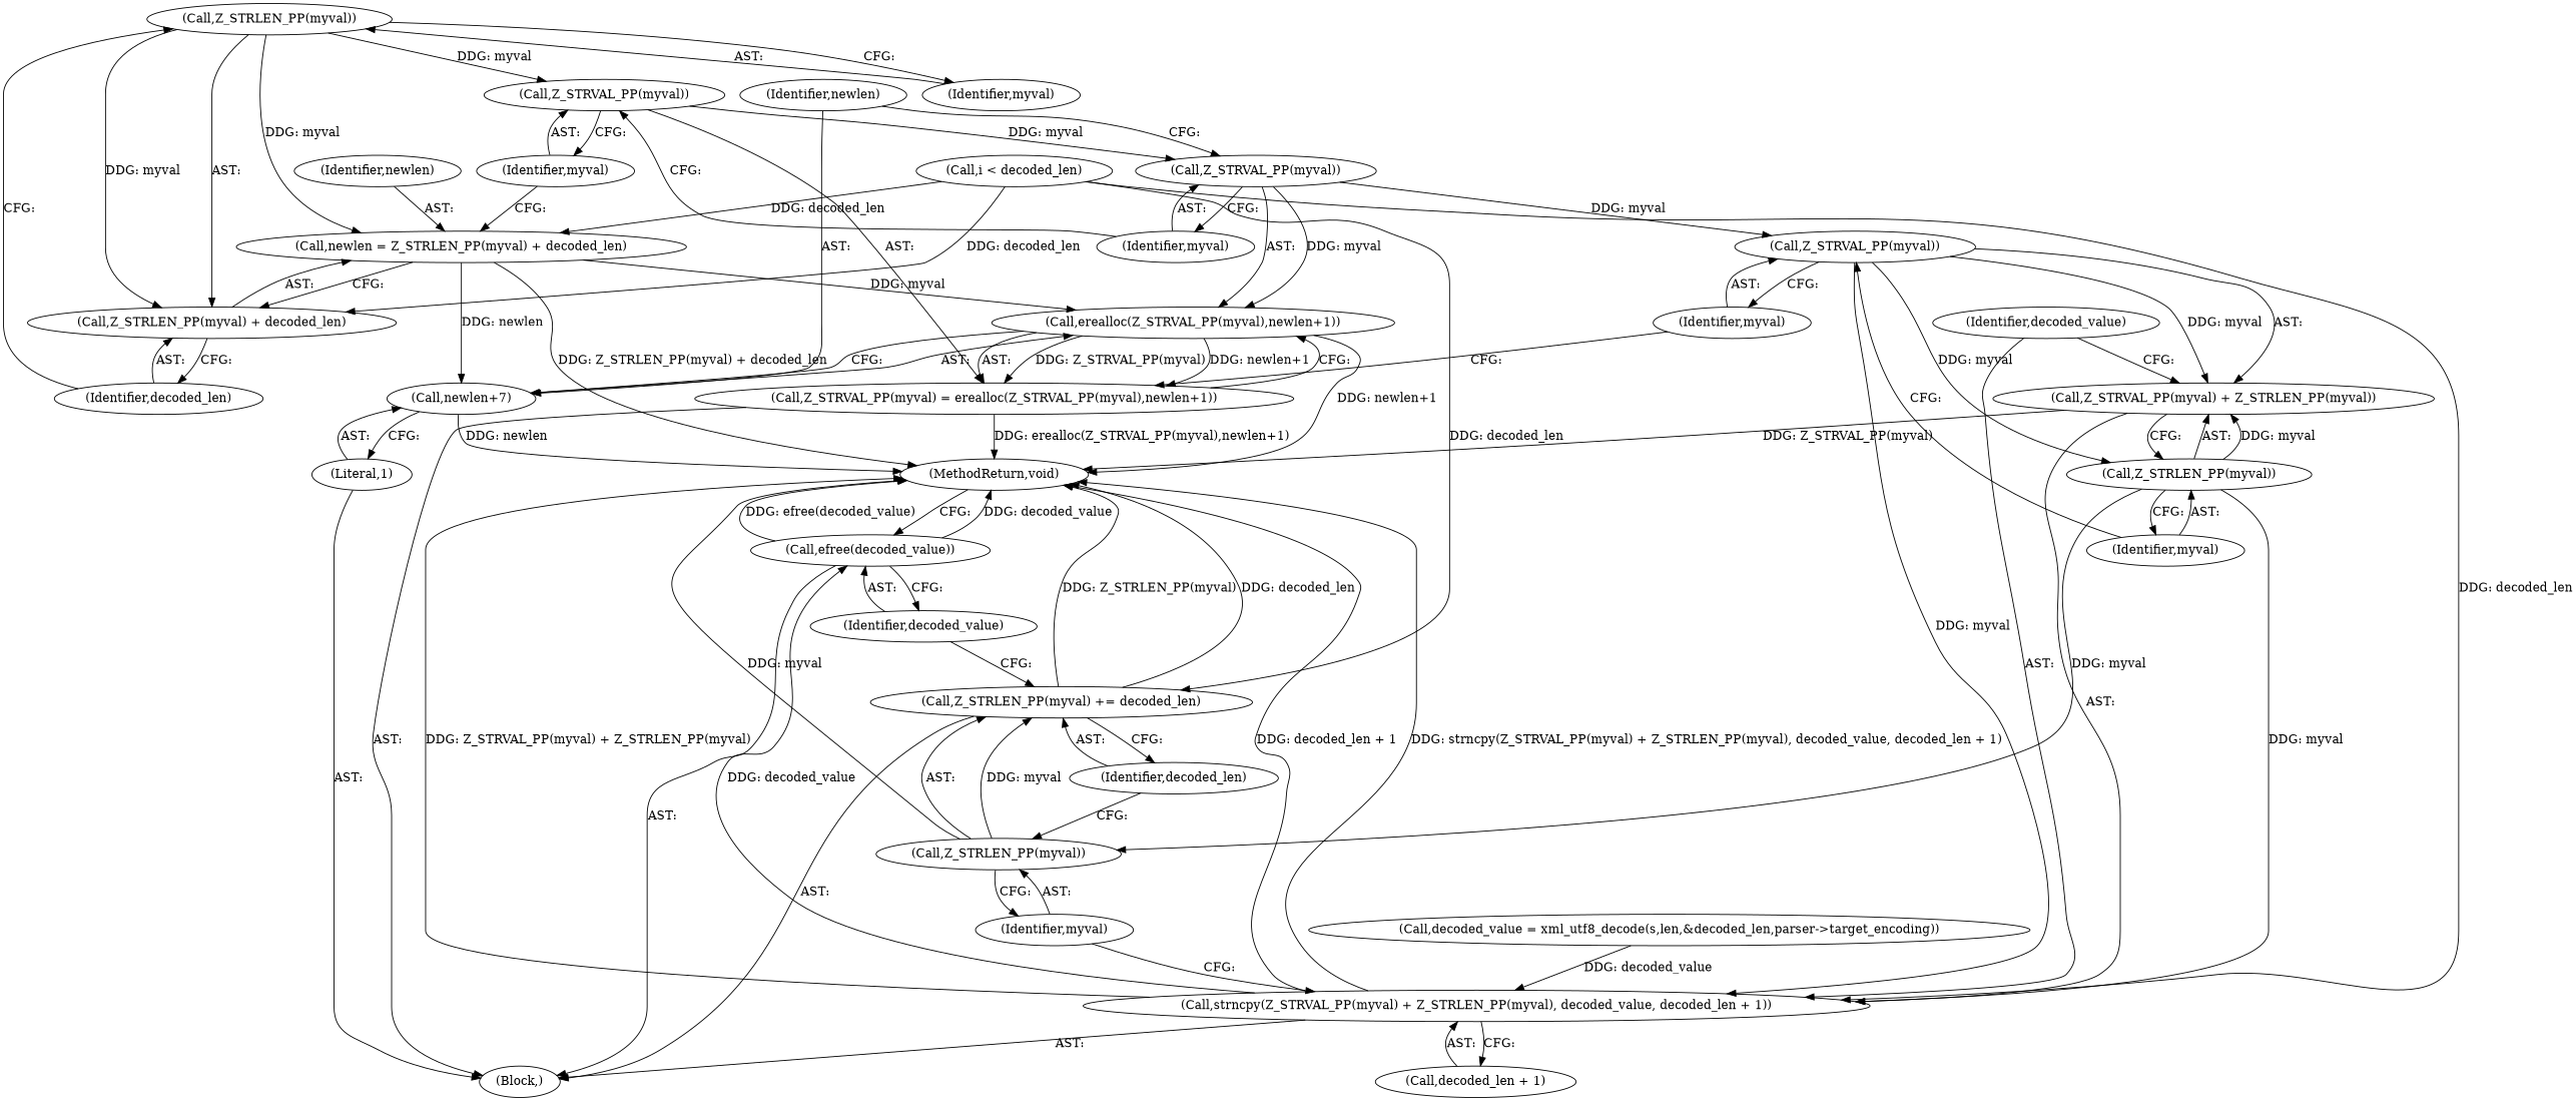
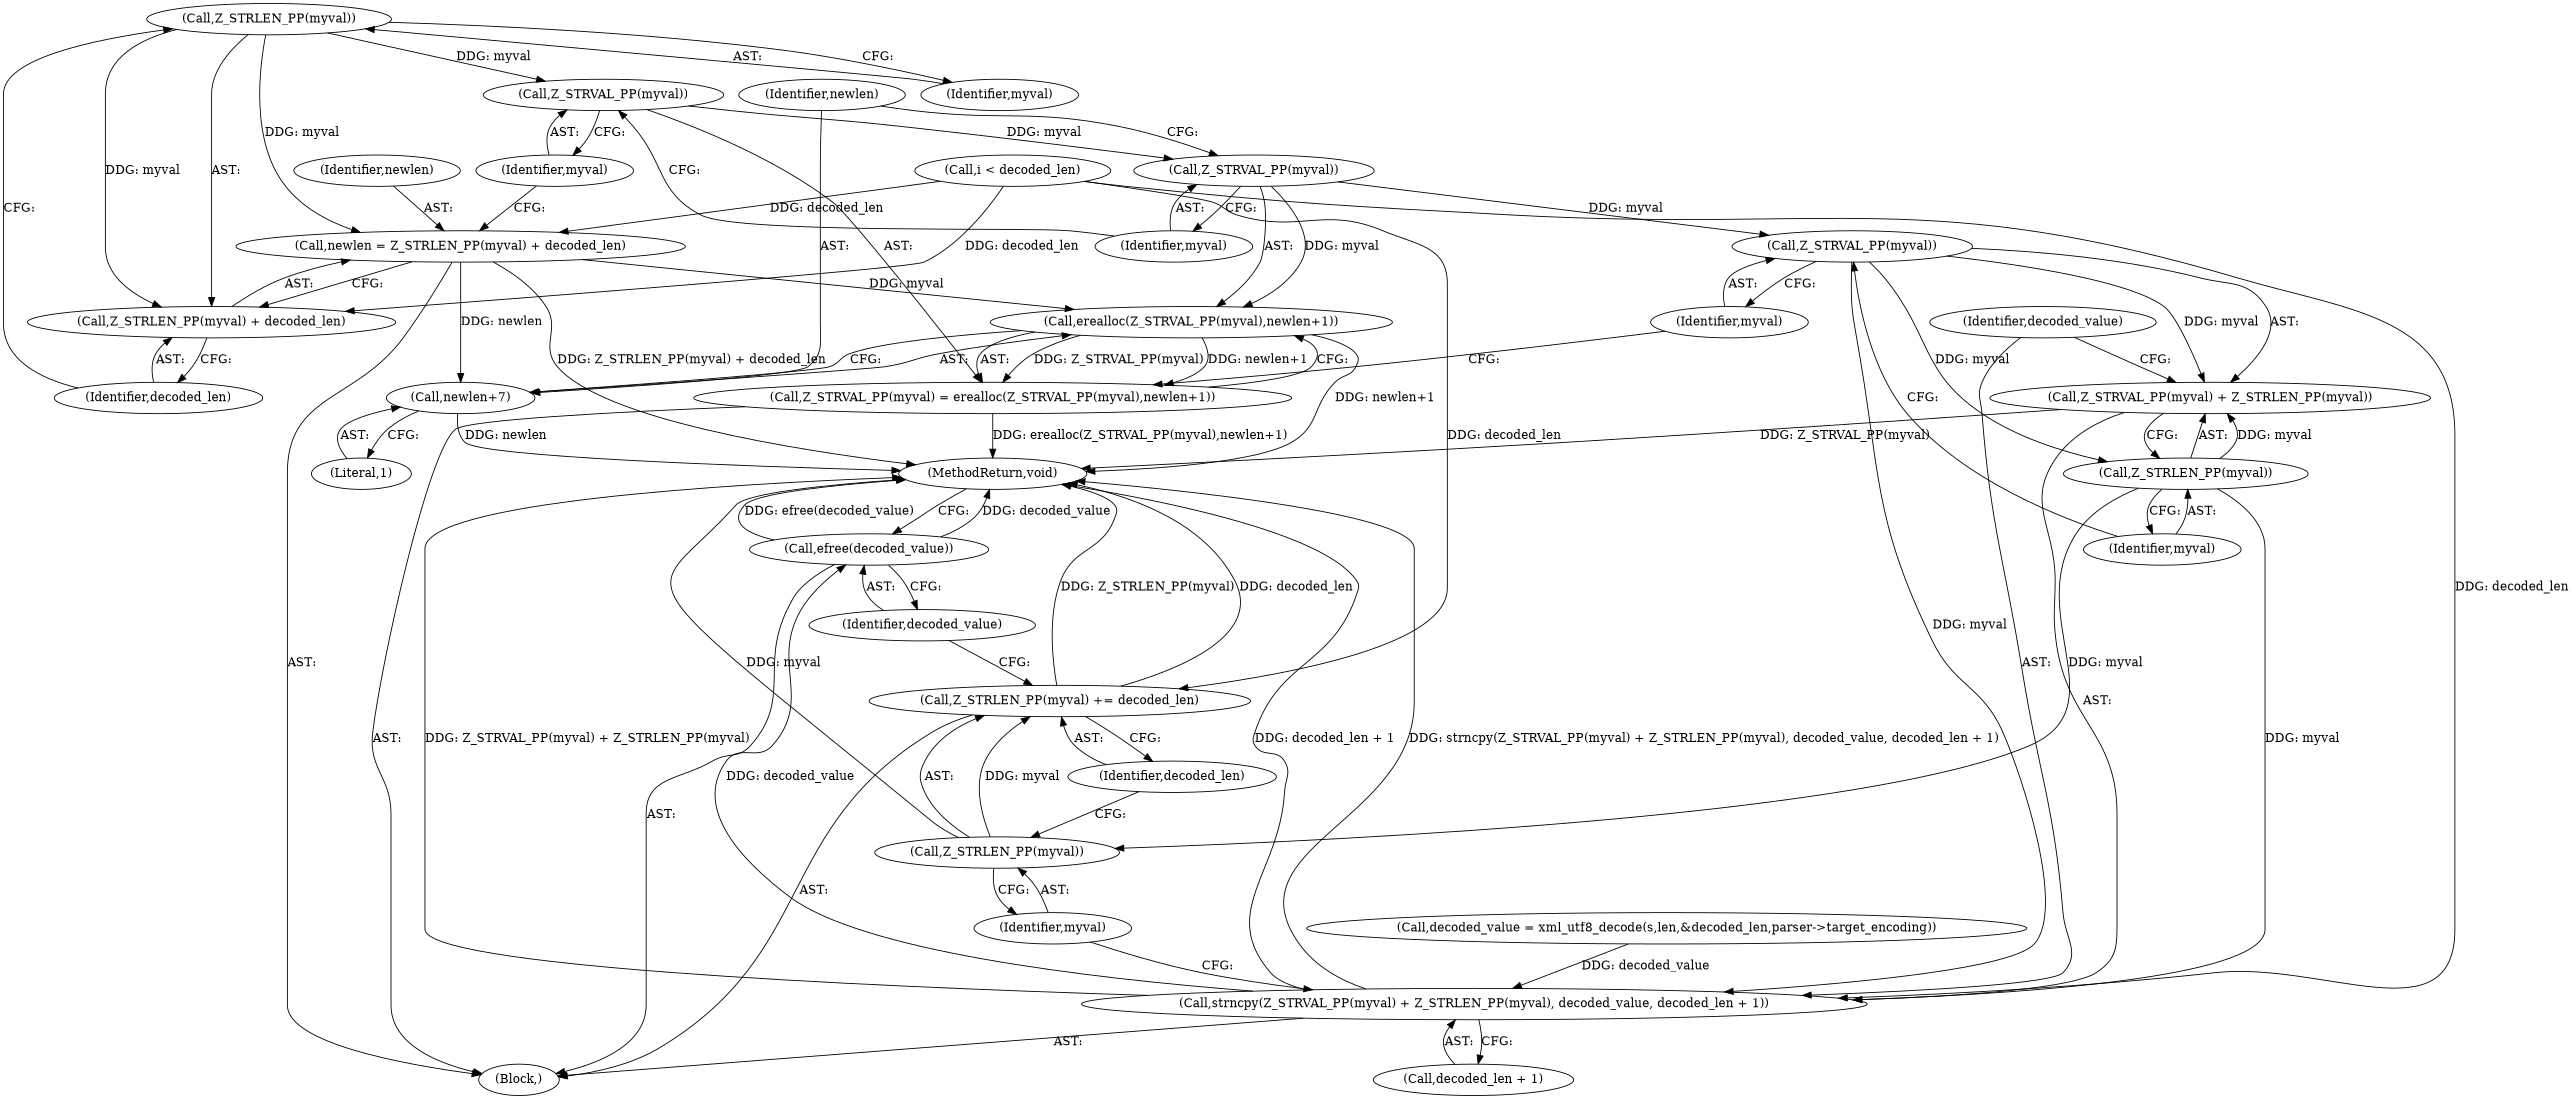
  digraph {
    n1 [label="(Call,Z_STRLEN_PP(myval))"]
    n2 [label="(Call,newlen = Z_STRLEN_PP(myval) + decoded_len)"]
    n3 [label="(Call,Z_STRLEN_PP(myval) + decoded_len)"]
    n4 [label="(Call,Z_STRVAL_PP(myval))"]
    n5 [label="(Identifier,myval)"]
    n6 [label="(Call,erealloc(Z_STRVAL_PP(myval),newlen+1))"]
    n7 [label="(Call,newlen+7)"]
    n8 [label="(MethodReturn,void)"]
    n9 [label="(Block,)"]
    n10 [label="(Identifier,decoded_len)"]
    n11 [label="(Call,Z_STRVAL_PP(myval) = erealloc(Z_STRVAL_PP(myval),newlen+1))"]
    n12 [label="(Call,Z_STRVAL_PP(myval))"]
    n13 [label="(Identifier,myval)"]
    n14 [label="(Literal,1)"]
    n15 [label="(Call,efree(decoded_value))"]
    n16 [label="(Call,Z_STRVAL_PP(myval))"]
    n17 [label="(Identifier,myval)"]
    n18 [label="(Call,strncpy(Z_STRVAL_PP(myval) + Z_STRLEN_PP(myval), decoded_value, decoded_len + 1))"]
    n19 [label="(Call,Z_STRVAL_PP(myval) + Z_STRLEN_PP(myval))"]
    n20 [label="(Call,Z_STRLEN_PP(myval))"]
    n21 [label="(Identifier,myval)"]
    n22 [label="(Call,decoded_len + 1)"]
    n23 [label="(Call,Z_STRLEN_PP(myval))"]
    n24 [label="(Identifier,myval)"]
    n25 [label="(Identifier,decoded_value)"]
    n26 [label="(Call,Z_STRLEN_PP(myval) += decoded_len)"]
    n27 [label="(Identifier,myval)"]
    n28 [label="(Identifier,decoded_len)"]
    n29 [label="(Call,i < decoded_len)"]
    n30 [label="(Identifier,newlen)"]
    n31 [label="(Identifier,decoded_value)"]
    n32 [label="(Call,decoded_value = xml_utf8_decode(s,len,&decoded_len,parser->target_encoding))"]
    n33 [label="(Identifier,newlen)"]
    n1 -> n2 [label="DDG: myval"]
    n1 -> n3 [label="AST: "]
    n1 -> n3 [label="DDG: myval"]
    n1 -> n4 [label="DDG: myval"]
    n1 -> n5 [label="CFG: "]
    n2 -> n3 [label="CFG: "]
    n2 -> n6 [label="DDG: myval"]
    n2 -> n7 [label="DDG: newlen"]
    n2 -> n8 [label="DDG: Z_STRLEN_PP(myval) + decoded_len"]
-   n14 -> n9 [label="AST: "]
+   n2 -> n9 [label="AST: "]
    n3 -> n2 [label="AST: "]
    n3 -> n10 [label="CFG: "]
    n4 -> n11 [label="AST: "]
    n4 -> n12 [label="DDG: myval"]
    n4 -> n13 [label="CFG: "]
    n5 -> n1 [label="AST: "]
    n6 -> n7 [label="CFG: "]
    n6 -> n8 [label="DDG: newlen+1"]
    n6 -> n11 [label="AST: "]
    n6 -> n11 [label="DDG: Z_STRVAL_PP(myval)"]
    n6 -> n11 [label="DDG: newlen+1"]
    n7 -> n6 [label="AST: "]
    n7 -> n8 [label="DDG: newlen"]
    n7 -> n14 [label="CFG: "]
    n8 -> n15 [label="CFG: "]
    n10 -> n1 [label="CFG: "]
    n10 -> n3 [label="AST: "]
    n11 -> n6 [label="CFG: "]
    n11 -> n8 [label="DDG: erealloc(Z_STRVAL_PP(myval),newlen+1)"]
    n11 -> n9 [label="AST: "]
    n12 -> n6 [label="AST: "]
    n12 -> n6 [label="DDG: myval"]
    n12 -> n16 [label="DDG: myval"]
    n12 -> n17 [label="CFG: "]
    n13 -> n2 [label="CFG: "]
    n13 -> n4 [label="AST: "]
    n14 -> n7 [label="AST: "]
    n15 -> n8 [label="DDG: decoded_value"]
    n15 -> n8 [label="DDG: efree(decoded_value)"]
    n15 -> n9 [label="AST: "]
    n15 -> n25 [label="CFG: "]
    n16 -> n18 [label="DDG: myval"]
    n16 -> n19 [label="AST: "]
    n16 -> n19 [label="DDG: myval"]
    n16 -> n20 [label="DDG: myval"]
    n16 -> n21 [label="CFG: "]
    n17 -> n4 [label="CFG: "]
    n17 -> n12 [label="AST: "]
    n18 -> n8 [label="DDG: decoded_len + 1"]
    n18 -> n8 [label="DDG: strncpy(Z_STRVAL_PP(myval) + Z_STRLEN_PP(myval), decoded_value, decoded_len + 1)"]
    n18 -> n8 [label="DDG: Z_STRVAL_PP(myval) + Z_STRLEN_PP(myval)"]
    n18 -> n9 [label="AST: "]
    n18 -> n15 [label="DDG: decoded_value"]
    n18 -> n22 [label="CFG: "]
    n19 -> n8 [label="DDG: Z_STRVAL_PP(myval)"]
    n19 -> n18 [label="AST: "]
    n19 -> n20 [label="CFG: "]
    n20 -> n18 [label="DDG: myval"]
    n20 -> n19 [label="AST: "]
    n20 -> n19 [label="DDG: myval"]
    n20 -> n23 [label="DDG: myval"]
    n20 -> n24 [label="CFG: "]
    n21 -> n11 [label="CFG: "]
    n21 -> n16 [label="AST: "]
    n22 -> n18 [label="AST: "]
    n23 -> n8 [label="DDG: myval"]
    n23 -> n26 [label="AST: "]
    n23 -> n26 [label="DDG: myval"]
    n23 -> n27 [label="CFG: "]
    n24 -> n16 [label="CFG: "]
    n24 -> n20 [label="AST: "]
    n25 -> n15 [label="AST: "]
    n25 -> n26 [label="CFG: "]
    n26 -> n8 [label="DDG: Z_STRLEN_PP(myval)"]
    n26 -> n8 [label="DDG: decoded_len"]
    n26 -> n9 [label="AST: "]
    n26 -> n28 [label="CFG: "]
    n27 -> n18 [label="CFG: "]
    n27 -> n23 [label="AST: "]
    n28 -> n23 [label="CFG: "]
    n28 -> n26 [label="AST: "]
    n29 -> n2 [label="DDG: decoded_len"]
    n29 -> n3 [label="DDG: decoded_len"]
    n29 -> n18 [label="DDG: decoded_len"]
    n29 -> n26 [label="DDG: decoded_len"]
    n30 -> n7 [label="AST: "]
    n30 -> n12 [label="CFG: "]
    n31 -> n18 [label="AST: "]
    n31 -> n19 [label="CFG: "]
    n32 -> n18 [label="DDG: decoded_value"]
    n33 -> n2 [label="AST: "]
  }
